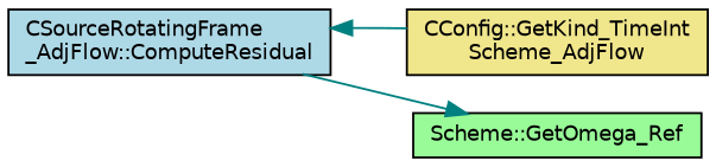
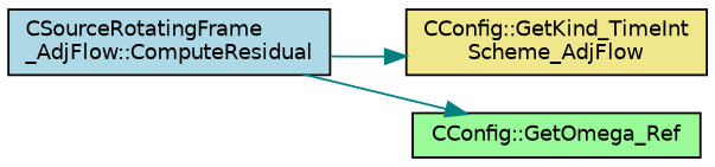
  digraph {
    rankdir=LR
    node [color=black fontname=Helvetica fontsize=10 shape=record style=filled]
    edge [color=teal fontname=Helvetica fontsize=10 labelfontname=Helvetica labelfontsize=10 style=solid]
    n1 [fillcolor=lightblue fontcolor=black height=0.2 label="CSourceRotatingFrame\l_AdjFlow::ComputeResidual" width=0.4]
    n2 [fillcolor=khaki height=0.2 label="CConfig::GetKind_TimeInt\lScheme_AdjFlow" width=0.4]
-   n3 [fillcolor=palegreen height=0.2 label="Scheme::GetOmega_Ref" width=0.4]
-   n2 -> n1
+   n3 [fillcolor=palegreen height=0.2 label="CConfig::GetOmega_Ref" width=0.4]
+   n1 -> n2
    n1 -> n3
  }
